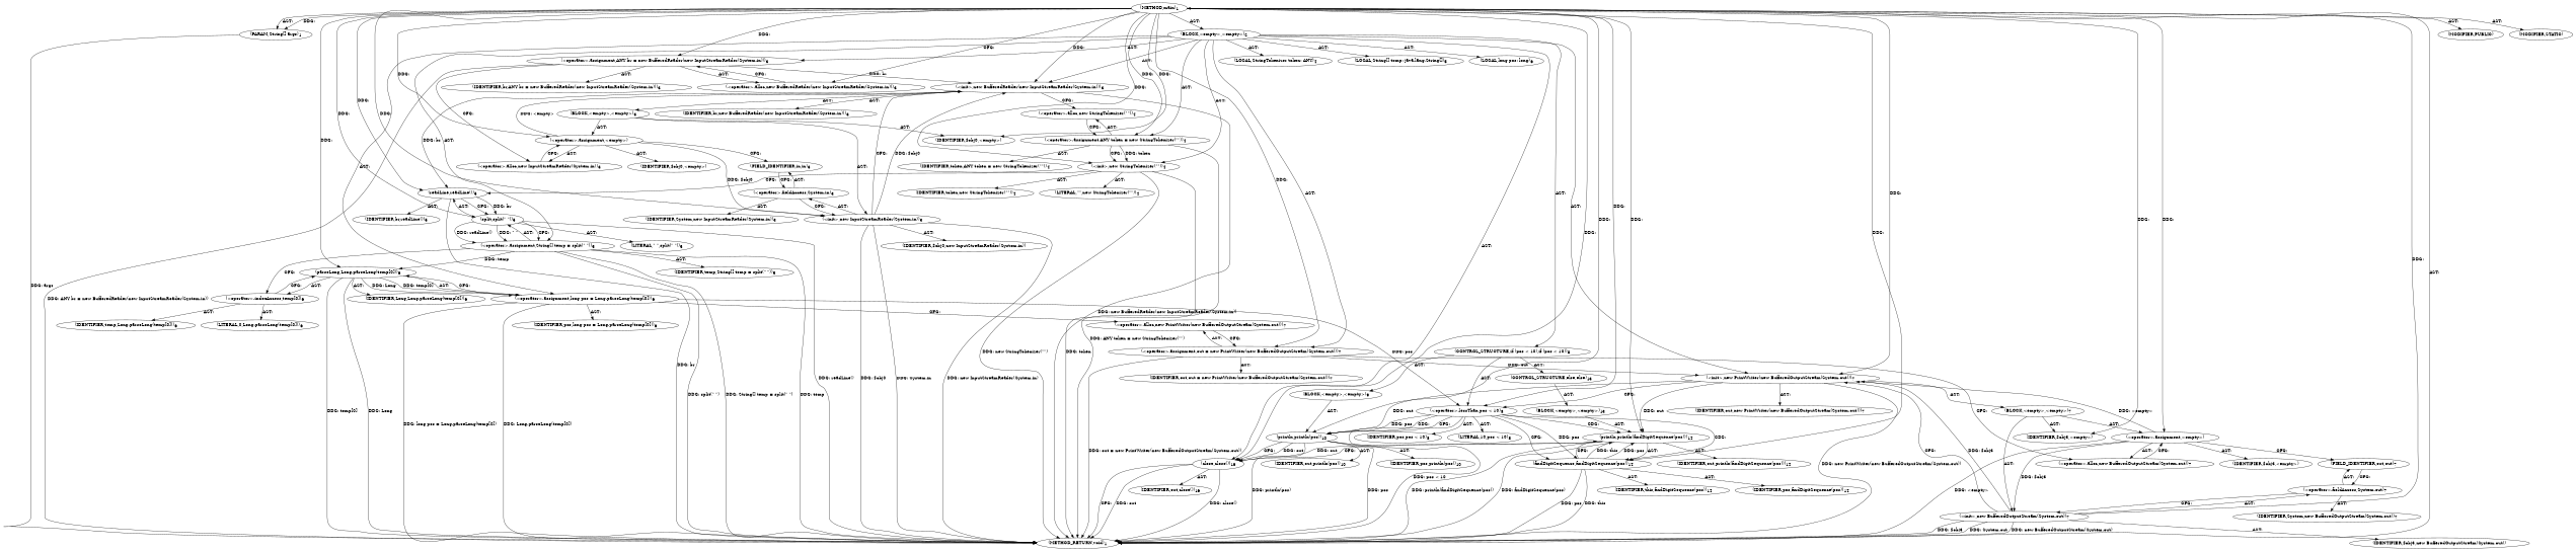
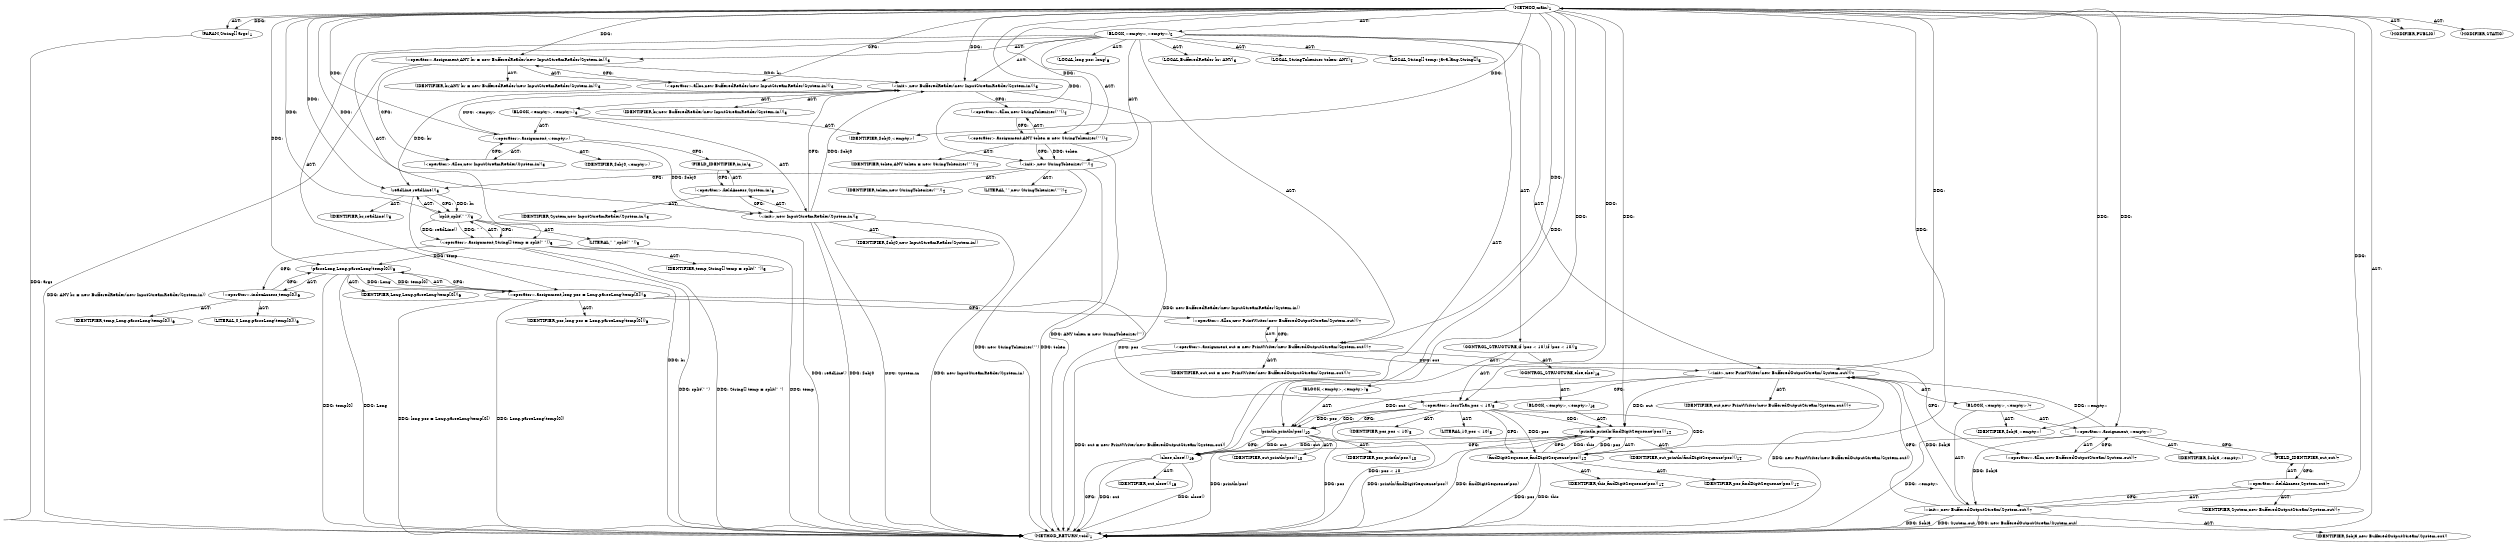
  digraph {
    n1 [label=<(METHOD,main)<SUB>1</SUB>>]
    n2 [label=<(PARAM,String[] args)<SUB>1</SUB>>]
    n3 [label=<(BLOCK,&lt;empty&gt;,&lt;empty&gt;)<SUB>2</SUB>>]
    n4 [label=<(&lt;operator&gt;.assignment,ANY br = new BufferedReader(new InputStreamReader(System.in)))<SUB>3</SUB>>]
    n5 [label=<(&lt;operator&gt;.alloc,new BufferedReader(new InputStreamReader(System.in)))<SUB>3</SUB>>]
    n6 [label=<(&lt;init&gt;,new BufferedReader(new InputStreamReader(System.in)))<SUB>3</SUB>>]
    n7 [label=<(&lt;operator&gt;.assignment,&lt;empty&gt;)>]
    n8 [label=<(&lt;init&gt;,new InputStreamReader(System.in))<SUB>3</SUB>>]
    n9 [label=<(IDENTIFIER,$obj0,&lt;empty&gt;)>]
    n10 [label=<(&lt;operator&gt;.assignment,ANY token = new StringTokenizer(&quot;&quot;))<SUB>4</SUB>>]
    n11 [label=<(&lt;init&gt;,new StringTokenizer(&quot;&quot;))<SUB>4</SUB>>]
    n12 [label=<(split,split(&quot; &quot;))<SUB>5</SUB>>]
    n13 [label=<(readLine,readLine())<SUB>5</SUB>>]
    n14 [label=<(parseLong,Long.parseLong(temp[0]))<SUB>6</SUB>>]
    n15 [label=<(&lt;operator&gt;.assignment,out = new PrintWriter(new BufferedOutputStream(System.out)))<SUB>7</SUB>>]
    n16 [label=<(&lt;init&gt;,new PrintWriter(new BufferedOutputStream(System.out)))<SUB>7</SUB>>]
    n17 [label=<(&lt;operator&gt;.assignment,&lt;empty&gt;)>]
    n18 [label=<(IDENTIFIER,$obj3,&lt;empty&gt;)>]
    n19 [label=<(&lt;operator&gt;.lessThan,pos &lt; 10)<SUB>8</SUB>>]
    n20 [label=<(println,println(pos))<SUB>10</SUB>>]
    n21 [label=<(println,println(findDigitSequence(pos)))<SUB>14</SUB>>]
    n22 [label=<(findDigitSequence,findDigitSequence(pos))<SUB>14</SUB>>]
    n23 [label=<(close,close())<SUB>16</SUB>>]
    n24 [label=<(MODIFIER,PUBLIC)>]
    n25 [label=<(MODIFIER,STATIC)>]
    n26 [label=<(METHOD_RETURN,void)<SUB>1</SUB>>]
+   n27 [label=<(LOCAL,BufferedReader br: ANY)<SUB>3</SUB>>]
    n28 [label=<(LOCAL,StringTokenizer token: ANY)<SUB>4</SUB>>]
    n29 [label=<(LOCAL,String[] temp: java.lang.String[])<SUB>5</SUB>>]
    n30 [label=<(&lt;operator&gt;.assignment,String[] temp = split(&quot; &quot;))<SUB>5</SUB>>]
    n31 [label=<(LOCAL,long pos: long)<SUB>6</SUB>>]
    n32 [label=<(&lt;operator&gt;.assignment,long pos = Long.parseLong(temp[0]))<SUB>6</SUB>>]
    n33 [label=<(CONTROL_STRUCTURE,if (pos &lt; 10),if (pos &lt; 10))<SUB>8</SUB>>]
    n34 [label=<(IDENTIFIER,br,ANY br = new BufferedReader(new InputStreamReader(System.in)))<SUB>3</SUB>>]
    n35 [label=<(&lt;operator&gt;.alloc,new InputStreamReader(System.in))<SUB>3</SUB>>]
    n36 [label=<(IDENTIFIER,br,new BufferedReader(new InputStreamReader(System.in)))<SUB>3</SUB>>]
    n37 [label=<(BLOCK,&lt;empty&gt;,&lt;empty&gt;)<SUB>3</SUB>>]
    n38 [label=<(&lt;operator&gt;.alloc,new StringTokenizer(&quot;&quot;))<SUB>4</SUB>>]
    n39 [label=<(IDENTIFIER,$obj0,&lt;empty&gt;)>]
    n40 [label=<(FIELD_IDENTIFIER,in,in)<SUB>3</SUB>>]
    n41 [label=<(IDENTIFIER,$obj0,new InputStreamReader(System.in))>]
    n42 [label=<(&lt;operator&gt;.fieldAccess,System.in)<SUB>3</SUB>>]
    n43 [label=<(IDENTIFIER,token,ANY token = new StringTokenizer(&quot;&quot;))<SUB>4</SUB>>]
    n44 [label=<(IDENTIFIER,token,new StringTokenizer(&quot;&quot;))<SUB>4</SUB>>]
    n45 [label=<(LITERAL,&quot;&quot;,new StringTokenizer(&quot;&quot;))<SUB>4</SUB>>]
    n46 [label=<(LITERAL,&quot; &quot;,split(&quot; &quot;))<SUB>5</SUB>>]
    n47 [label=<(IDENTIFIER,br,readLine())<SUB>5</SUB>>]
    n48 [label=<(&lt;operator&gt;.indexAccess,temp[0])<SUB>6</SUB>>]
    n49 [label=<(IDENTIFIER,Long,Long.parseLong(temp[0]))<SUB>6</SUB>>]
    n50 [label=<(&lt;operator&gt;.alloc,new PrintWriter(new BufferedOutputStream(System.out)))<SUB>7</SUB>>]
    n51 [label=<(IDENTIFIER,out,out = new PrintWriter(new BufferedOutputStream(System.out)))<SUB>7</SUB>>]
    n52 [label=<(&lt;operator&gt;.alloc,new BufferedOutputStream(System.out))<SUB>7</SUB>>]
    n53 [label=<(IDENTIFIER,out,new PrintWriter(new BufferedOutputStream(System.out)))<SUB>7</SUB>>]
    n54 [label=<(BLOCK,&lt;empty&gt;,&lt;empty&gt;)<SUB>7</SUB>>]
    n55 [label=<(&lt;init&gt;,new BufferedOutputStream(System.out))<SUB>7</SUB>>]
    n56 [label=<(IDENTIFIER,$obj3,&lt;empty&gt;)>]
    n57 [label=<(FIELD_IDENTIFIER,out,out)<SUB>7</SUB>>]
    n58 [label=<(IDENTIFIER,$obj3,new BufferedOutputStream(System.out))>]
    n59 [label=<(&lt;operator&gt;.fieldAccess,System.out)<SUB>7</SUB>>]
    n60 [label=<(IDENTIFIER,pos,pos &lt; 10)<SUB>8</SUB>>]
    n61 [label=<(LITERAL,10,pos &lt; 10)<SUB>8</SUB>>]
    n62 [label=<(IDENTIFIER,out,println(pos))<SUB>10</SUB>>]
    n63 [label=<(IDENTIFIER,pos,println(pos))<SUB>10</SUB>>]
    n64 [label=<(IDENTIFIER,out,println(findDigitSequence(pos)))<SUB>14</SUB>>]
    n65 [label=<(IDENTIFIER,this,findDigitSequence(pos))<SUB>14</SUB>>]
    n66 [label=<(IDENTIFIER,pos,findDigitSequence(pos))<SUB>14</SUB>>]
    n67 [label=<(IDENTIFIER,out,close())<SUB>16</SUB>>]
    n68 [label=<(IDENTIFIER,temp,String[] temp = split(&quot; &quot;))<SUB>5</SUB>>]
    n69 [label=<(IDENTIFIER,pos,long pos = Long.parseLong(temp[0]))<SUB>6</SUB>>]
    n70 [label=<(BLOCK,&lt;empty&gt;,&lt;empty&gt;)<SUB>9</SUB>>]
    n71 [label=<(CONTROL_STRUCTURE,else,else)<SUB>13</SUB>>]
    n72 [label=<(IDENTIFIER,System,new InputStreamReader(System.in))<SUB>3</SUB>>]
    n73 [label=<(IDENTIFIER,temp,Long.parseLong(temp[0]))<SUB>6</SUB>>]
    n74 [label=<(LITERAL,0,Long.parseLong(temp[0]))<SUB>6</SUB>>]
    n75 [label=<(IDENTIFIER,System,new BufferedOutputStream(System.out))<SUB>7</SUB>>]
    n76 [label=<(BLOCK,&lt;empty&gt;,&lt;empty&gt;)<SUB>13</SUB>>]
    n1 -> n2 [label="AST: "]
    n1 -> n2 [label="DDG: "]
    n1 -> n3 [label="AST: "]
    n1 -> n4 [label="DDG: "]
    n1 -> n5 [label="CFG: "]
    n1 -> n6 [label="DDG: "]
    n1 -> n7 [label="DDG: "]
    n1 -> n8 [label="DDG: "]
    n1 -> n9 [label="DDG: "]
    n1 -> n10 [label="DDG: "]
    n1 -> n11 [label="DDG: "]
    n1 -> n12 [label="DDG: "]
    n1 -> n13 [label="DDG: "]
    n1 -> n14 [label="DDG: "]
    n1 -> n15 [label="DDG: "]
    n1 -> n16 [label="DDG: "]
    n1 -> n17 [label="DDG: "]
    n1 -> n18 [label="DDG: "]
    n1 -> n19 [label="DDG: "]
    n1 -> n20 [label="DDG: "]
    n1 -> n21 [label="DDG: "]
    n1 -> n22 [label="DDG: "]
    n1 -> n23 [label="DDG: "]
    n1 -> n24 [label="AST: "]
    n1 -> n25 [label="AST: "]
    n1 -> n26 [label="AST: "]
    n2 -> n26 [label="DDG: args"]
    n3 -> n4 [label="AST: "]
    n3 -> n6 [label="AST: "]
    n3 -> n10 [label="AST: "]
    n3 -> n11 [label="AST: "]
    n3 -> n15 [label="AST: "]
    n3 -> n16 [label="AST: "]
    n3 -> n23 [label="AST: "]
+   n3 -> n27 [label="AST: "]
    n3 -> n28 [label="AST: "]
    n3 -> n29 [label="AST: "]
    n3 -> n30 [label="AST: "]
    n3 -> n31 [label="AST: "]
    n3 -> n32 [label="AST: "]
    n3 -> n33 [label="AST: "]
    n4 -> n5 [label="AST: "]
    n4 -> n6 [label="DDG: br"]
    n4 -> n26 [label="DDG: ANY br = new BufferedReader(new InputStreamReader(System.in))"]
    n4 -> n34 [label="AST: "]
    n4 -> n35 [label="CFG: "]
    n5 -> n4 [label="CFG: "]
    n6 -> n13 [label="DDG: br"]
    n6 -> n26 [label="DDG: new BufferedReader(new InputStreamReader(System.in))"]
    n6 -> n36 [label="AST: "]
    n6 -> n37 [label="AST: "]
    n6 -> n38 [label="CFG: "]
    n7 -> n6 [label="DDG: &lt;empty&gt;"]
    n7 -> n8 [label="DDG: $obj0"]
    n7 -> n35 [label="AST: "]
    n7 -> n39 [label="AST: "]
    n7 -> n40 [label="CFG: "]
    n8 -> n6 [label="CFG: "]
    n8 -> n6 [label="DDG: $obj0"]
    n8 -> n26 [label="DDG: $obj0"]
    n8 -> n26 [label="DDG: System.in"]
    n8 -> n26 [label="DDG: new InputStreamReader(System.in)"]
    n8 -> n41 [label="AST: "]
    n8 -> n42 [label="AST: "]
    n10 -> n11 [label="CFG: "]
    n10 -> n11 [label="DDG: token"]
    n10 -> n26 [label="DDG: ANY token = new StringTokenizer(&quot;&quot;)"]
    n10 -> n38 [label="AST: "]
    n10 -> n43 [label="AST: "]
    n11 -> n13 [label="CFG: "]
    n11 -> n26 [label="DDG: token"]
    n11 -> n26 [label="DDG: new StringTokenizer(&quot;&quot;)"]
    n11 -> n44 [label="AST: "]
    n11 -> n45 [label="AST: "]
    n12 -> n13 [label="AST: "]
    n12 -> n26 [label="DDG: readLine()"]
    n12 -> n30 [label="CFG: "]
    n12 -> n30 [label="DDG: readLine()"]
    n12 -> n30 [label="DDG: &quot; &quot;"]
    n12 -> n46 [label="AST: "]
    n13 -> n12 [label="CFG: "]
    n13 -> n12 [label="DDG: br"]
    n13 -> n26 [label="DDG: br"]
    n13 -> n47 [label="AST: "]
    n14 -> n26 [label="DDG: temp[0]"]
    n14 -> n26 [label="DDG: Long"]
    n14 -> n32 [label="CFG: "]
    n14 -> n32 [label="DDG: Long"]
    n14 -> n32 [label="DDG: temp[0]"]
    n14 -> n48 [label="AST: "]
    n14 -> n49 [label="AST: "]
    n15 -> n16 [label="DDG: out"]
    n15 -> n26 [label="DDG: out = new PrintWriter(new BufferedOutputStream(System.out))"]
    n15 -> n50 [label="AST: "]
    n15 -> n51 [label="AST: "]
    n15 -> n52 [label="CFG: "]
    n16 -> n19 [label="CFG: "]
    n16 -> n20 [label="DDG: out"]
    n16 -> n21 [label="DDG: out"]
    n16 -> n26 [label="DDG: new PrintWriter(new BufferedOutputStream(System.out))"]
    n16 -> n53 [label="AST: "]
    n16 -> n54 [label="AST: "]
    n17 -> n16 [label="DDG: &lt;empty&gt;"]
    n17 -> n26 [label="DDG: &lt;empty&gt;"]
    n17 -> n52 [label="AST: "]
    n17 -> n55 [label="DDG: $obj3"]
    n17 -> n56 [label="AST: "]
    n17 -> n57 [label="CFG: "]
    n19 -> n20 [label="CFG: "]
    n19 -> n20 [label="DDG: pos"]
    n19 -> n20 [label="CDG: "]
    n19 -> n21 [label="CDG: "]
    n19 -> n22 [label="CFG: "]
    n19 -> n22 [label="DDG: pos"]
    n19 -> n22 [label="CDG: "]
    n19 -> n26 [label="DDG: pos &lt; 10"]
    n19 -> n60 [label="AST: "]
    n19 -> n61 [label="AST: "]
    n20 -> n23 [label="CFG: "]
    n20 -> n23 [label="DDG: out"]
    n20 -> n26 [label="DDG: pos"]
    n20 -> n26 [label="DDG: println(pos)"]
    n20 -> n62 [label="AST: "]
    n20 -> n63 [label="AST: "]
    n21 -> n22 [label="AST: "]
    n21 -> n23 [label="CFG: "]
    n21 -> n23 [label="DDG: out"]
    n21 -> n26 [label="DDG: findDigitSequence(pos)"]
    n21 -> n26 [label="DDG: println(findDigitSequence(pos))"]
    n21 -> n64 [label="AST: "]
    n22 -> n21 [label="CFG: "]
    n22 -> n21 [label="DDG: this"]
    n22 -> n21 [label="DDG: pos"]
    n22 -> n26 [label="DDG: pos"]
    n22 -> n26 [label="DDG: this"]
    n22 -> n65 [label="AST: "]
    n22 -> n66 [label="AST: "]
    n23 -> n26 [label="CFG: "]
    n23 -> n26 [label="DDG: out"]
    n23 -> n26 [label="DDG: close()"]
    n23 -> n67 [label="AST: "]
    n30 -> n12 [label="AST: "]
    n30 -> n14 [label="DDG: temp"]
    n30 -> n26 [label="DDG: temp"]
    n30 -> n26 [label="DDG: split(&quot; &quot;)"]
    n30 -> n26 [label="DDG: String[] temp = split(&quot; &quot;)"]
    n30 -> n48 [label="CFG: "]
    n30 -> n68 [label="AST: "]
    n32 -> n14 [label="AST: "]
    n32 -> n19 [label="DDG: pos"]
    n32 -> n26 [label="DDG: Long.parseLong(temp[0])"]
    n32 -> n26 [label="DDG: long pos = Long.parseLong(temp[0])"]
    n32 -> n50 [label="CFG: "]
    n32 -> n69 [label="AST: "]
    n33 -> n19 [label="AST: "]
    n33 -> n70 [label="AST: "]
    n33 -> n71 [label="AST: "]
    n35 -> n7 [label="CFG: "]
    n37 -> n7 [label="AST: "]
    n37 -> n8 [label="AST: "]
    n37 -> n9 [label="AST: "]
    n38 -> n10 [label="CFG: "]
    n40 -> n42 [label="CFG: "]
    n42 -> n8 [label="CFG: "]
    n42 -> n40 [label="AST: "]
    n42 -> n72 [label="AST: "]
    n48 -> n14 [label="CFG: "]
    n48 -> n73 [label="AST: "]
    n48 -> n74 [label="AST: "]
    n50 -> n15 [label="CFG: "]
    n52 -> n17 [label="CFG: "]
    n54 -> n17 [label="AST: "]
    n54 -> n18 [label="AST: "]
    n54 -> n55 [label="AST: "]
    n55 -> n1 [label="DDG: "]
    n55 -> n16 [label="CFG: "]
    n55 -> n16 [label="DDG: $obj3"]
    n55 -> n26 [label="DDG: $obj3"]
    n55 -> n26 [label="DDG: System.out"]
    n55 -> n26 [label="DDG: new BufferedOutputStream(System.out)"]
    n55 -> n58 [label="AST: "]
    n55 -> n59 [label="AST: "]
    n57 -> n59 [label="CFG: "]
    n59 -> n55 [label="CFG: "]
    n59 -> n57 [label="AST: "]
    n59 -> n75 [label="AST: "]
    n70 -> n20 [label="AST: "]
    n71 -> n76 [label="AST: "]
    n76 -> n21 [label="AST: "]
  }
